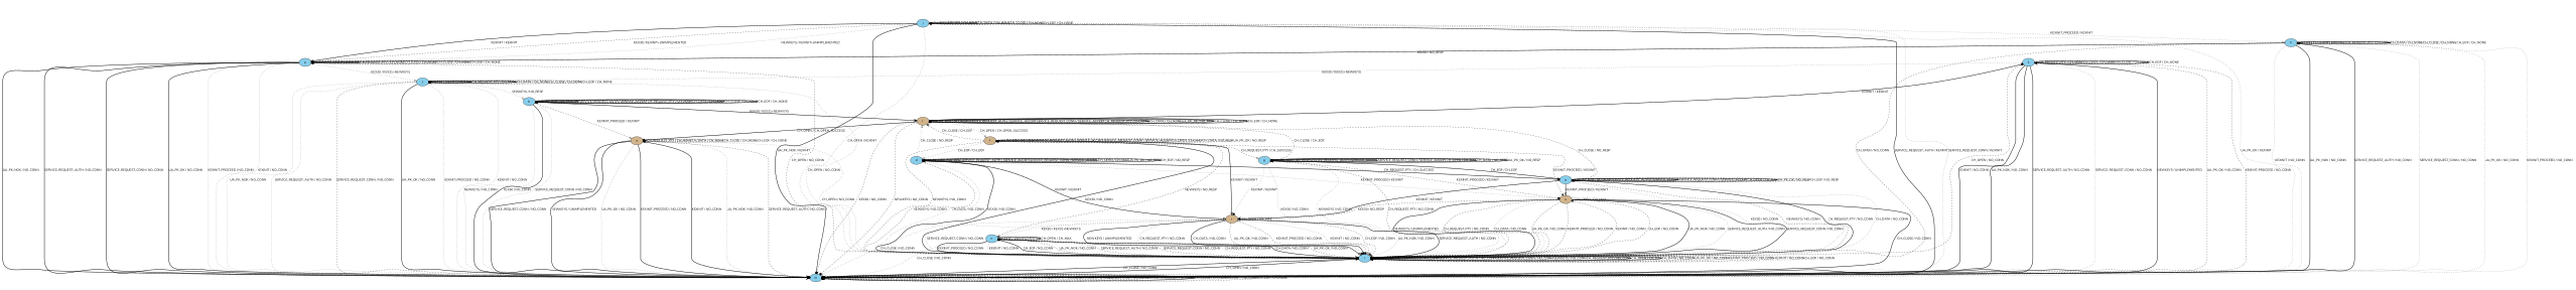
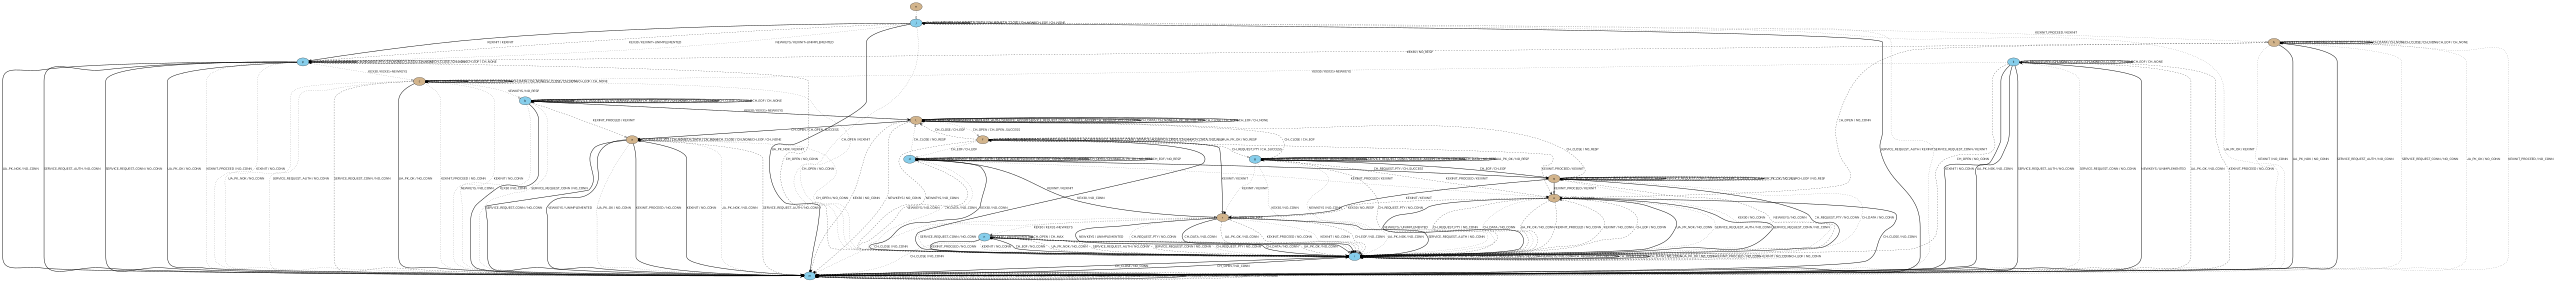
  digraph {
    "Incoming time"=0.10616183280944824
    "Outgoing time"=0.198408842086792
    Output="{'States': 18, 'Transitions': 222, 'Filename': '../results/ssh/DropBear-DropBear-cvc4-5.dot'}"
    Reference="{'States': 18, 'Transitions': 222, 'Filename': '../subjects/ssh/DropBear.dot'}"
    Solver=cvc4
    Updated="{'States': 18, 'Transitions': 222, 'Filename': '../subjects/ssh/DropBear.dot'}"
    "f-measure"=1.0
    fontname=Nunito
    precision=1.0
    recall=1.0
    node [fillcolor=skyblue fontname=Nunito style=filled]
    edge [arrowhead=onormal fontname=Nunito style=dotted]
    a [fillcolor=tan]
    i
    m
    k
-   c
+   c [fillcolor=tan]
    b
    l [fillcolor=tan]
    f [fillcolor=tan]
    d
    o [fillcolor=tan]
    r [fillcolor=tan]
    g
-   q
+   q [fillcolor=tan]
    n
+   e [fillcolor=tan]
    j
-   h
+   h [fillcolor=tan]
    p
    a -> a [label="CH_REQUEST_PTY / CH_NONE" style=bold]
    a -> a [arrowhead=box label="CH_DATA / CH_NONE"]
    a -> a [arrowhead=vee label="CH_CLOSE / CH_NONE" style=dashed]
    a -> a [label="CH_EOF / CH_NONE"]
    a -> i [arrowhead=vee label="CH_OPEN / NO_CONN"]
    a -> m [arrowhead=box label="UA_PK_NOK / NO_CONN"]
    a -> m [arrowhead=box label="SERVICE_REQUEST_AUTH / NO_CONN" style=dashed]
    a -> m [label="SERVICE_REQUEST_CONN / NO_CONN" style=bold]
    a -> m [arrowhead=vee label="NEWKEYS / UNIMPLEMENTED" style=bold]
    a -> m [arrowhead=box label="UA_PK_OK / NO_CONN"]
    a -> m [label="KEXINIT_PROCEED / NO_CONN" style=bold]
    a -> m [arrowhead=vee label="KEXINIT / NO_CONN" style=bold]
    i -> i [arrowhead=vee label="UA_PK_NOK / NO_CONN"]
    i -> i [arrowhead=box label="KEX30 / NO_CONN"]
    i -> i [arrowhead=box label="SERVICE_REQUEST_AUTH / NO_CONN" style=dashed]
    i -> i [arrowhead=box label="SERVICE_REQUEST_CONN / NO_CONN"]
    i -> i [arrowhead=box label="NEWKEYS / NO_CONN" style=dashed]
    i -> i [arrowhead=box label="CH_REQUEST_PTY / NO_CONN"]
    i -> i [arrowhead=box label="CH_OPEN / CH_MAX" style=bold]
    i -> i [label="CH_DATA / NO_CONN" style=bold]
    i -> i [arrowhead=vee label="UA_PK_OK / NO_CONN" style=dashed]
    i -> i [arrowhead=vee label="KEXINIT_PROCEED / NO_CONN" style=dashed]
    i -> i [arrowhead=vee label="KEXINIT / NO_CONN" style=dashed]
    i -> i [arrowhead=box label="CH_EOF / NO_CONN"]
    i -> m [label="CH_CLOSE / NO_CONN" style=bold]
    m -> i [arrowhead=vee label="CH_OPEN / NO_CONN" style=bold]
    m -> m [arrowhead=vee label="UA_PK_NOK / NO_CONN"]
    m -> m [arrowhead=vee label="KEX30 / NO_CONN"]
    m -> m [arrowhead=box label="SERVICE_REQUEST_AUTH / NO_CONN" style=dashed]
    m -> m [label="SERVICE_REQUEST_CONN / NO_CONN" style=dashed]
    m -> m [label="NEWKEYS / NO_CONN"]
    m -> m [arrowhead=box label="CH_REQUEST_PTY / CH_NONE"]
    m -> m [label="CH_DATA / CH_NONE"]
    m -> m [label="UA_PK_OK / NO_CONN" style=dashed]
    m -> m [arrowhead=box label="KEXINIT_PROCEED / NO_CONN" style=dashed]
    m -> m [label="CH_CLOSE / CH_NONE" style=bold]
    m -> m [arrowhead=box label="KEXINIT / NO_CONN"]
    m -> m [arrowhead=box label="CH_EOF / CH_NONE" style=dashed]
    k -> i [arrowhead=vee label="CH_OPEN / NO_CONN" style=dashed]
    k -> m [arrowhead=box label="UA_PK_NOK / NO_CONN" style=bold]
    k -> m [label="SERVICE_REQUEST_AUTH / NO_CONN" style=bold]
    k -> m [arrowhead=vee label="SERVICE_REQUEST_CONN / NO_CONN"]
    k -> m [arrowhead=vee label="NEWKEYS / UNIMPLEMENTED" style=bold]
    k -> m [arrowhead=box label="UA_PK_OK / NO_CONN" style=dashed]
    k -> m [label="KEXINIT_PROCEED / NO_CONN" style=dashed]
    k -> m [arrowhead=box label="KEXINIT / NO_CONN" style=bold]
    k -> k [label="CH_REQUEST_PTY / CH_NONE"]
    k -> k [label="CH_DATA / CH_NONE"]
    k -> k [arrowhead=vee label="CH_CLOSE / CH_NONE"]
    k -> k [arrowhead=vee label="CH_EOF / CH_NONE" style=bold]
    k -> c [label="KEX30 / KEX31+NEWKEYS"]
    c -> i [arrowhead=box label="CH_OPEN / NO_CONN"]
    c -> m [arrowhead=box label="UA_PK_NOK / NO_CONN"]
    c -> m [arrowhead=vee label="SERVICE_REQUEST_AUTH / NO_CONN"]
    c -> m [arrowhead=box label="SERVICE_REQUEST_CONN / NO_CONN" style=dashed]
    c -> m [arrowhead=vee label="UA_PK_OK / NO_CONN" style=bold]
    c -> m [arrowhead=vee label="KEXINIT_PROCEED / NO_CONN"]
    c -> m [arrowhead=box label="KEXINIT / NO_CONN"]
    c -> c [arrowhead=box label="KEX30 / UNIMPLEMENTED" style=bold]
    c -> c [arrowhead=box label="CH_REQUEST_PTY / CH_NONE" style=bold]
    c -> c [arrowhead=vee label="CH_DATA / CH_NONE" style=bold]
    c -> c [label="CH_CLOSE / CH_NONE"]
    c -> c [label="CH_EOF / CH_NONE" style=dashed]
    c -> b [label="NEWKEYS / NO_RESP"]
    b -> a [label="KEXINIT_PROCEED / KEXINIT" style=dashed]
    b -> m [arrowhead=vee label="KEX30 / NO_CONN" style=bold]
    b -> m [label="SERVICE_REQUEST_CONN / NO_CONN"]
    b -> m [label="NEWKEYS / NO_CONN"]
    b -> b [arrowhead=vee label="UA_PK_NOK / UA_FAILURE"]
    b -> b [arrowhead=vee label="SERVICE_REQUEST_AUTH / SERVICE_ACCEPT" style=bold]
    b -> b [arrowhead=box label="CH_REQUEST_PTY / CH_NONE" style=dashed]
    b -> b [label="CH_DATA / CH_NONE" style=dashed]
    b -> b [arrowhead=box label="CH_CLOSE / CH_NONE" style=bold]
    b -> b [label="CH_EOF / CH_NONE" style=bold]
    b -> l [arrowhead=vee label="KEX30 / KEX31+NEWKEYS" style=bold]
    l -> a [arrowhead=box label="CH_OPEN / CH_OPEN_SUCCESS" style=bold]
    l -> m [arrowhead=vee label="KEX30 / NO_CONN" style=dashed]
    l -> m [arrowhead=box label="NEWKEYS / NO_CONN" style=dashed]
-   l -> k [arrowhead=box label="KEXINIT / KEXINIT" style=bold]
    l -> l [arrowhead=box label="UA_PK_NOK / NO_RESP"]
    l -> l [label="SERVICE_REQUEST_AUTH / SERVICE_ACCEPT"]
    l -> l [label="SERVICE_REQUEST_CONN / SERVICE_ACCEPT"]
    l -> l [arrowhead=vee label="CH_REQUEST_PTY / CH_NONE"]
    l -> l [arrowhead=box label="CH_DATA / CH_NONE" style=bold]
    l -> l [label="UA_PK_OK / NO_RESP"]
    l -> l [arrowhead=box label="CH_CLOSE / CH_NONE" style=bold]
    l -> l [arrowhead=box label="CH_EOF / CH_NONE" style=bold]
    l -> f [label="CH_OPEN / CH_OPEN_SUCCESS"]
    f -> i [label="KEX30 / NO_CONN" style=bold]
    f -> i [arrowhead=vee label="NEWKEYS / NO_CONN" style=dashed]
    f -> l [arrowhead=vee label="CH_CLOSE / CH_EOF" style=dashed]
    f -> f [label="UA_PK_NOK / NO_RESP" style=bold]
    f -> f [arrowhead=box label="SERVICE_REQUEST_AUTH / SERVICE_ACCEPT" style=dashed]
    f -> f [arrowhead=vee label="SERVICE_REQUEST_CONN / SERVICE_ACCEPT"]
    f -> f [arrowhead=vee label="CH_OPEN / CH_MAX" style=dashed]
    f -> f [arrowhead=vee label="CH_DATA / NO_RESP" style=dashed]
    f -> f [label="UA_PK_OK / NO_RESP" style=dashed]
    f -> d [label="CH_EOF / CH_EOF"]
    f -> o [arrowhead=vee label="KEXINIT_PROCEED / KEXINIT" style=dashed]
    f -> r [label="KEXINIT / KEXINIT" style=bold]
    f -> g [label="CH_REQUEST_PTY / CH_SUCCESS" style=dashed]
    d -> i [label="KEX30 / NO_CONN" style=bold]
    d -> i [arrowhead=box label="NEWKEYS / NO_CONN" style=dashed]
    d -> i [arrowhead=vee label="CH_DATA / NO_CONN"]
    d -> l [label="CH_CLOSE / NO_RESP"]
    d -> d [arrowhead=vee label="UA_PK_NOK / NO_RESP" style=bold]
    d -> d [arrowhead=vee label="SERVICE_REQUEST_AUTH / SERVICE_ACCEPT" style=dashed]
    d -> d [arrowhead=box label="SERVICE_REQUEST_CONN / SERVICE_ACCEPT"]
    d -> d [label="CH_OPEN / CH_MAX" style=bold]
    d -> d [arrowhead=box label="UA_PK_OK / NO_RESP" style=dashed]
    d -> d [arrowhead=vee label="CH_EOF / NO_RESP" style=bold]
    d -> o [label="KEXINIT_PROCEED / KEXINIT"]
    d -> r [label="KEXINIT / KEXINIT" style=bold]
    d -> q [arrowhead=box label="CH_REQUEST_PTY / CH_SUCCESS" style=bold]
    o -> i [arrowhead=box label="UA_PK_NOK / NO_CONN" style=bold]
    o -> i [label="SERVICE_REQUEST_AUTH / NO_CONN"]
    o -> i [arrowhead=box label="SERVICE_REQUEST_CONN / NO_CONN" style=bold]
    o -> i [arrowhead=box label="NEWKEYS / UNIMPLEMENTED" style=bold]
    o -> i [label="CH_REQUEST_PTY / NO_CONN" style=dashed]
    o -> i [label="CH_DATA / NO_CONN"]
    o -> i [arrowhead=box label="UA_PK_OK / NO_CONN" style=dashed]
    o -> i [arrowhead=vee label="KEXINIT_PROCEED / NO_CONN" style=dashed]
    o -> i [arrowhead=vee label="KEXINIT / NO_CONN" style=dashed]
    o -> i [arrowhead=box label="CH_EOF / NO_CONN" style=dashed]
    o -> m [arrowhead=box label="CH_CLOSE / NO_CONN" style=bold]
    o -> o [arrowhead=vee label="CH_OPEN / CH_MAX" style=dashed]
    o -> r [arrowhead=vee label="KEX30 / NO_RESP" style=dashed]
    r -> i [arrowhead=vee label="UA_PK_NOK / NO_CONN"]
    r -> i [label="SERVICE_REQUEST_AUTH / NO_CONN" style=bold]
    r -> i [arrowhead=box label="SERVICE_REQUEST_CONN / NO_CONN"]
    r -> i [label="NEWKEYS / UNIMPLEMENTED" style=bold]
    r -> i [arrowhead=box label="CH_REQUEST_PTY / NO_CONN"]
    r -> i [arrowhead=box label="CH_DATA / NO_CONN" style=bold]
    r -> i [arrowhead=box label="UA_PK_OK / NO_CONN" style=dashed]
    r -> i [label="KEXINIT_PROCEED / NO_CONN" style=dashed]
    r -> i [arrowhead=vee label="KEXINIT / NO_CONN"]
    r -> i [arrowhead=vee label="CH_EOF / NO_CONN" style=dashed]
    r -> m [label="CH_CLOSE / NO_CONN"]
    r -> r [label="CH_OPEN / CH_MAX"]
    r -> n [arrowhead=vee label="KEX30 / KEX31+NEWKEYS"]
    g -> i [arrowhead=box label="KEX30 / NO_CONN"]
    g -> i [arrowhead=vee label="NEWKEYS / NO_CONN"]
    g -> i [arrowhead=vee label="CH_REQUEST_PTY / NO_CONN" style=dashed]
    g -> l [label="CH_CLOSE / CH_EOF" style=dashed]
    g -> o [arrowhead=box label="KEXINIT_PROCEED / KEXINIT" style=dashed]
    g -> r [arrowhead=box label="KEXINIT / KEXINIT"]
    g -> g [label="UA_PK_NOK / NO_RESP"]
    g -> g [label="SERVICE_REQUEST_AUTH / SERVICE_ACCEPT"]
    g -> g [label="SERVICE_REQUEST_CONN / SERVICE_ACCEPT" style=bold]
    g -> g [arrowhead=box label="CH_OPEN / CH_MAX"]
    g -> g [arrowhead=box label="CH_DATA / NO_RESP" style=bold]
    g -> g [arrowhead=vee label="UA_PK_OK / NO_RESP" style=bold]
    g -> q [label="CH_EOF / CH_EOF" style=bold]
    q -> i [arrowhead=box label="KEX30 / NO_CONN"]
    q -> i [arrowhead=vee label="NEWKEYS / NO_CONN" style=dashed]
    q -> i [label="CH_REQUEST_PTY / NO_CONN" style=bold]
    q -> i [arrowhead=box label="CH_DATA / NO_CONN"]
    q -> l [arrowhead=box label="CH_CLOSE / NO_RESP" style=dashed]
    q -> o [label="KEXINIT_PROCEED / KEXINIT" style=bold]
    q -> r [arrowhead=vee label="KEXINIT / KEXINIT" style=bold]
    q -> q [arrowhead=box label="UA_PK_NOK / NO_RESP" style=dashed]
    q -> q [arrowhead=vee label="SERVICE_REQUEST_AUTH / SERVICE_ACCEPT" style=dashed]
    q -> q [label="SERVICE_REQUEST_CONN / SERVICE_ACCEPT" style=bold]
    q -> q [label="CH_OPEN / CH_MAX" style=dashed]
    q -> q [arrowhead=box label="UA_PK_OK / NO_RESP" style=bold]
    q -> q [arrowhead=vee label="CH_EOF / NO_RESP" style=dashed]
    n -> i [arrowhead=vee label="UA_PK_NOK / NO_CONN" style=dashed]
    n -> i [arrowhead=vee label="SERVICE_REQUEST_AUTH / NO_CONN" style=dashed]
    n -> i [label="SERVICE_REQUEST_CONN / NO_CONN" style=dashed]
    n -> i [arrowhead=vee label="CH_REQUEST_PTY / NO_CONN"]
    n -> i [arrowhead=vee label="CH_DATA / NO_CONN" style=bold]
    n -> i [label="UA_PK_OK / NO_CONN" style=dashed]
    n -> i [arrowhead=box label="KEXINIT_PROCEED / NO_CONN" style=bold]
    n -> i [arrowhead=box label="KEXINIT / NO_CONN"]
    n -> i [arrowhead=vee label="CH_EOF / NO_CONN" style=bold]
    n -> m [arrowhead=vee label="CH_CLOSE / NO_CONN"]
-   n -> f [arrowhead=vee label="NEWKEYS / NO_RESP" style=dashed]
    n -> n [arrowhead=box label="KEX30 / UNIMPLEMENTED" style=bold]
    n -> n [arrowhead=box label="CH_OPEN / CH_MAX" style=bold]
+   e -> j
    j -> i [arrowhead=vee label="CH_OPEN / KEXINIT"]
    j -> m [arrowhead=box label="UA_PK_NOK / KEXINIT" style=bold]
    j -> m [arrowhead=vee label="SERVICE_REQUEST_AUTH / KEXINIT" style=bold]
    j -> m [arrowhead=box label="SERVICE_REQUEST_CONN / KEXINIT"]
    j -> m [arrowhead=box label="UA_PK_OK / KEXINIT"]
    j -> j [label="CH_REQUEST_PTY / CH_NONE" style=bold]
    j -> j [label="CH_DATA / CH_NONE" style=bold]
    j -> j [label="CH_CLOSE / CH_NONE" style=dashed]
    j -> j [arrowhead=vee label="CH_EOF / CH_NONE" style=dashed]
    j -> h [label="KEXINIT_PROCEED / KEXINIT"]
    j -> p [arrowhead=vee label="KEX30 / KEXINIT+UNIMPLEMENTED" style=dashed]
    j -> p [label="NEWKEYS / KEXINIT+UNIMPLEMENTED"]
    j -> p [label="KEXINIT / KEXINIT" style=bold]
-   h -> i [arrowhead=box label="CH_OPEN / NO_CONN" style=dashed]
+   h -> o [arrowhead=box label="CH_OPEN / NO_CONN" style=dashed]
    h -> m [label="UA_PK_NOK / NO_CONN" style=bold]
    h -> m [label="SERVICE_REQUEST_AUTH / NO_CONN" style=bold]
    h -> m [label="SERVICE_REQUEST_CONN / NO_CONN"]
    h -> m [arrowhead=box label="UA_PK_OK / NO_CONN"]
    h -> m [label="KEXINIT_PROCEED / NO_CONN"]
    h -> m [arrowhead=vee label="KEXINIT / NO_CONN"]
    h -> h [label="NEWKEYS / UNIMPLEMENTED" style=bold]
    h -> h [label="CH_REQUEST_PTY / CH_NONE"]
    h -> h [arrowhead=box label="CH_DATA / CH_NONE" style=bold]
    h -> h [arrowhead=vee label="CH_CLOSE / CH_NONE"]
    h -> h [label="CH_EOF / CH_NONE"]
-   h -> p [arrowhead=box label="KEX30 / NO_RESP" style=bold]
+   h -> p [arrowhead=box label="KEX30 / NO_RESP" style=dashed]
    p -> i [arrowhead=vee label="CH_OPEN / NO_CONN" style=dashed]
    p -> m [arrowhead=vee label="UA_PK_NOK / NO_CONN" style=bold]
    p -> m [label="SERVICE_REQUEST_AUTH / NO_CONN" style=bold]
    p -> m [arrowhead=vee label="SERVICE_REQUEST_CONN / NO_CONN" style=bold]
    p -> m [arrowhead=box label="UA_PK_OK / NO_CONN" style=bold]
    p -> m [arrowhead=vee label="KEXINIT_PROCEED / NO_CONN"]
    p -> m [label="KEXINIT / NO_CONN"]
    p -> c [label="KEX30 / KEX31+NEWKEYS"]
    p -> p [arrowhead=box label="NEWKEYS / UNIMPLEMENTED"]
    p -> p [label="CH_REQUEST_PTY / CH_NONE" style=bold]
    p -> p [label="CH_DATA / CH_NONE"]
    p -> p [arrowhead=vee label="CH_CLOSE / CH_NONE" style=dashed]
    p -> p [arrowhead=vee label="CH_EOF / CH_NONE" style=dashed]
  }
